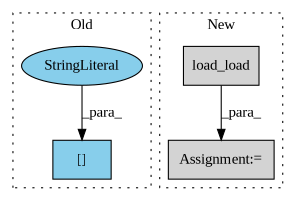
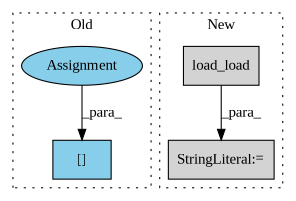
  digraph {
    fontname="Liberation Serif"
    node [fillcolor=skyblue fontname="Liberation Serif" shape=box style=filled]
    edge [fontname="Liberation Serif"]
    n1 [a=2 l="6,1" label="[]" s="4369,4393"]
-   n2 [a=45 l=18 label=StringLiteral s=4375 shape=ellipse]
+   n2 [a=45 l=18 label=Assignment s=4375 shape=ellipse]
    n3 [a=32 fillcolor=lightgrey l="11,1" label=load_load s="3953,3989"]
-   n4 [a=7 fillcolor=lightgrey l=1 label="Assignment:=" s=3939]
+   n4 [a=7 fillcolor=lightgrey l=1 label="StringLiteral:=" s=3939]
    subgraph cluster_1 {
      label=Old
      style=dotted
      n1
      n2
    }
    subgraph cluster_2 {
      label=New
      style=dotted
      n3
      n4
    }
    n2 -> n1 [label=_para_]
    n3 -> n4 [label=_para_]
  }
